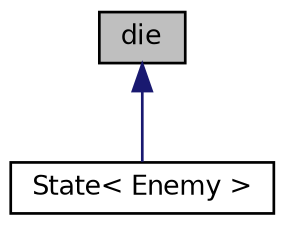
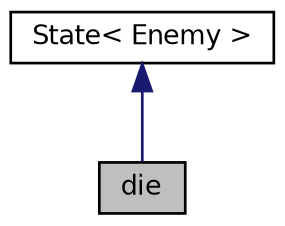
  digraph {
    node [color=black fontname=Helvetica fontsize=10 shape=record style=filled]
    n1 [fillcolor=grey75 fontcolor=black height=0.2 label=die width=0.4]
    n2 [fillcolor=white height=0.2 label="State\< Enemy \>" width=0.4]
-   n1 -> n2 [color=midnightblue dir=back fontname=Helvetica fontsize=10 labelfontname=Helvetica labelfontsize=10 style=solid]
+   n2 -> n1 [color=midnightblue dir=back fontname=Helvetica fontsize=10 labelfontname=Helvetica labelfontsize=10 style=solid]
  }
